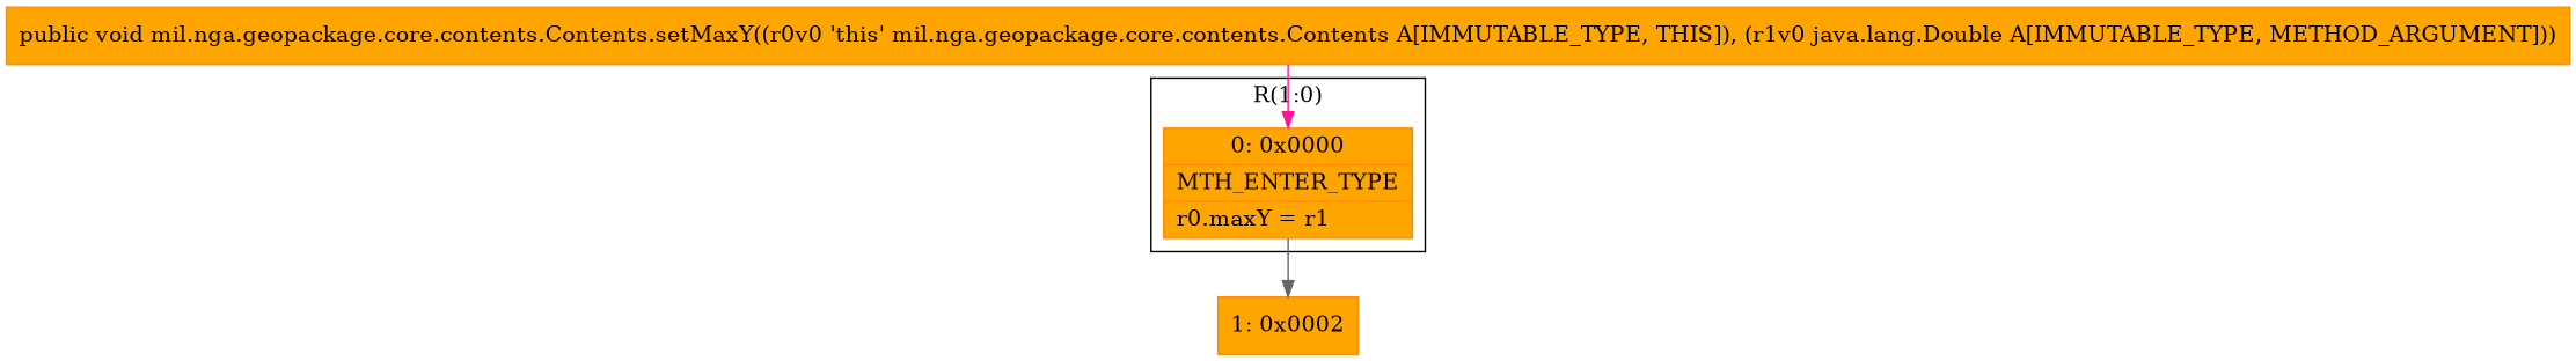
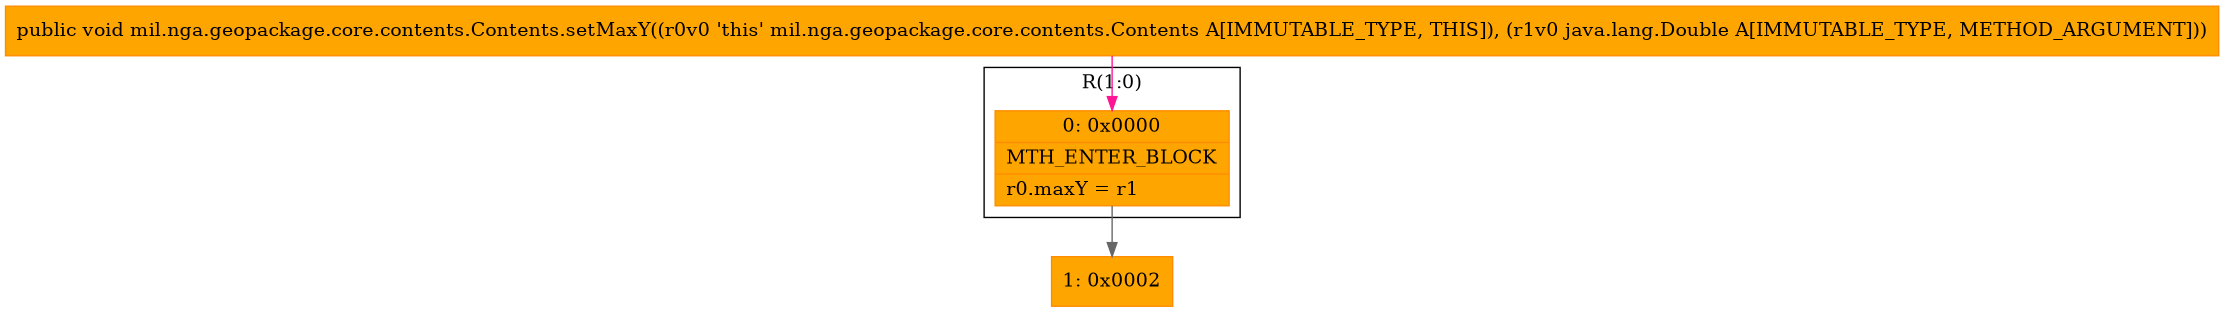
  digraph {
    node [color=darkorange shape=record style=filled fillcolor=orange]
-   n1 [label="{0\:\ 0x0000|MTH_ENTER_TYPE\l|r0.maxY = r1\l}"]
+   n1 [label="{0\:\ 0x0000|MTH_ENTER_BLOCK\l|r0.maxY = r1\l}"]
    n2 [label="{1\:\ 0x0002}"]
    n3 [label="{public void mil.nga.geopackage.core.contents.Contents.setMaxY((r0v0 'this' mil.nga.geopackage.core.contents.Contents A[IMMUTABLE_TYPE, THIS]), (r1v0 java.lang.Double A[IMMUTABLE_TYPE, METHOD_ARGUMENT])) }"]
    subgraph cluster_1 {
      label="R(1:0)"
      n1
    }
    n1 -> n2 [color=gray40]
    n3 -> n1 [color=deeppink]
  }
